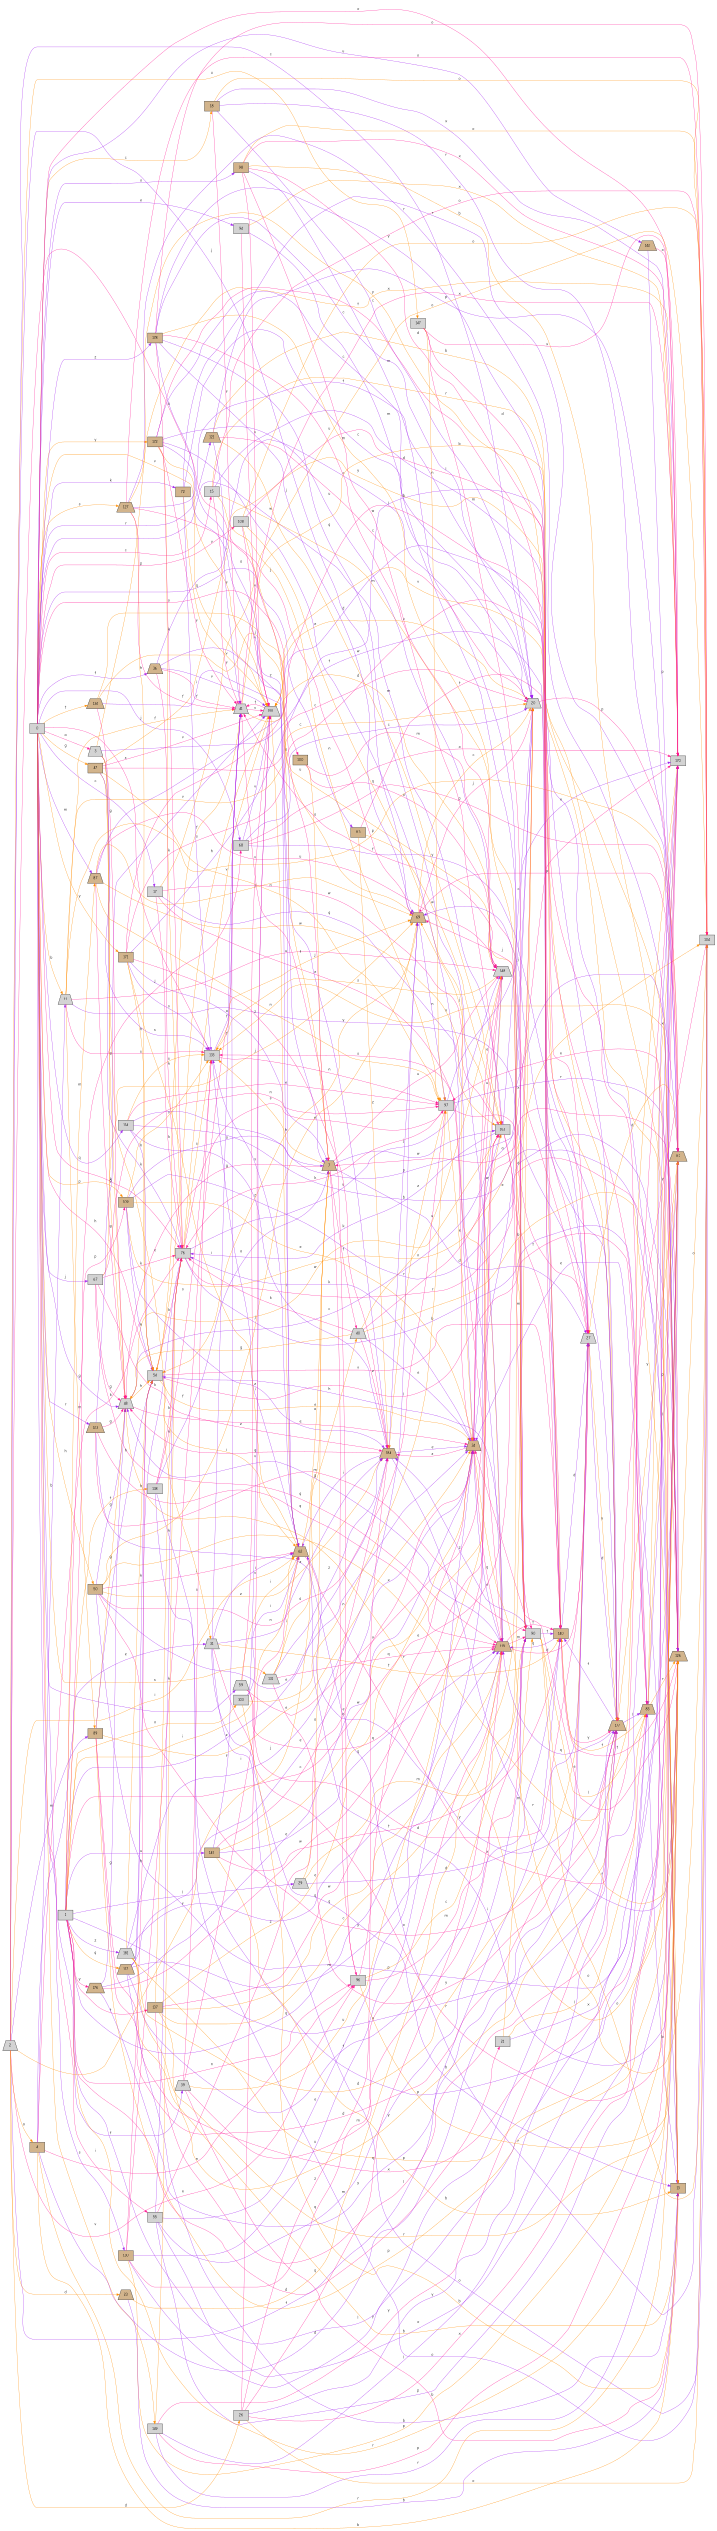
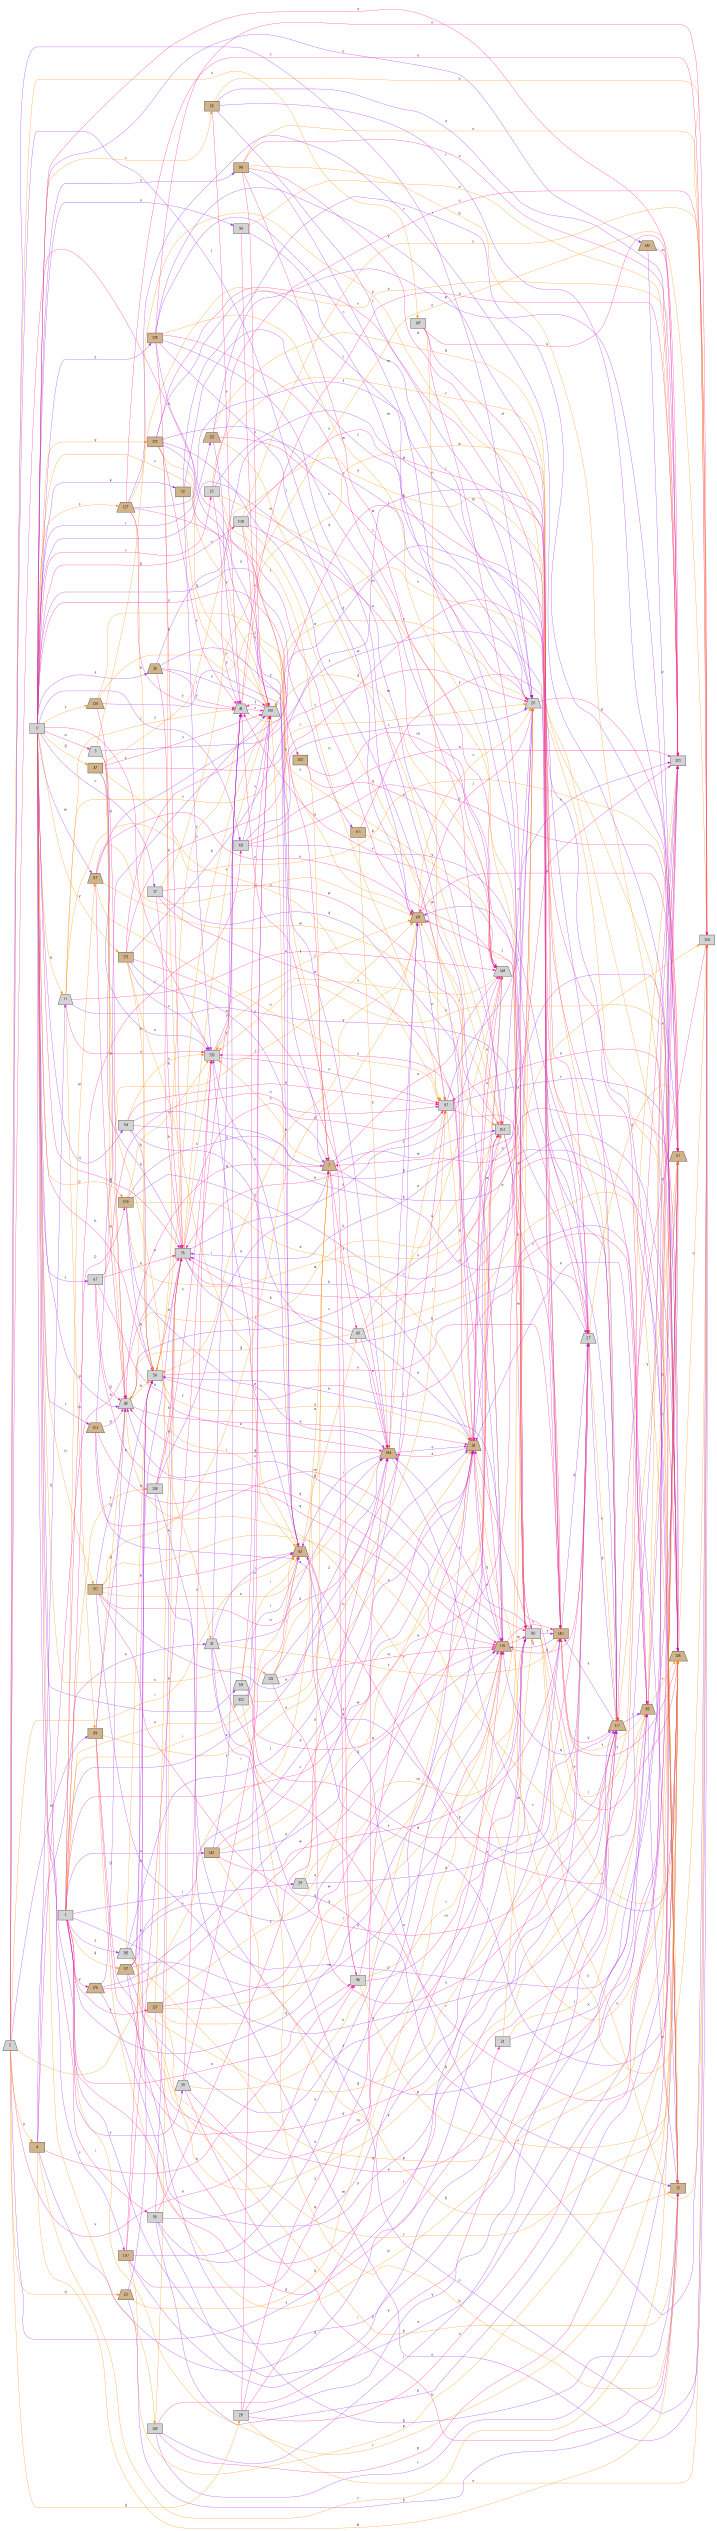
  strict digraph {
    fontname="Comic Neue"
    rankdir=LR
    node [fillcolor=lightgrey fontname="Comic Neue" shape=box style=filled]
    edge [color=purple fontname="Comic Neue"]
    3 [shape=trapezium]
    0
    11 [shape=trapezium]
    15
    17
    18 [fillcolor=tan]
    36 [fillcolor=tan shape=trapezium]
    39 [shape=trapezium]
    47 [fillcolor=tan]
    48 [shape=trapezium]
    50 [fillcolor=tan]
    54
    55
    59 [shape=trapezium]
    67
    68
    72 [fillcolor=tan]
    76
    87 [fillcolor=tan shape=trapezium]
    94
    98 [fillcolor=tan]
    100 [fillcolor=tan]
    108
    109 [fillcolor=tan]
    113 [fillcolor=tan]
    114
    121 [fillcolor=tan shape=trapezium]
    123 [fillcolor=tan shape=trapezium]
    127 [fillcolor=tan shape=trapezium]
    130 [fillcolor=tan]
    131 [shape=trapezium]
    133
    134 [fillcolor=tan shape=trapezium]
    142 [fillcolor=tan shape=trapezium]
    149
    155 [shape=trapezium]
    163
    170
    171 [fillcolor=tan]
    172 [fillcolor=tan]
    178 [fillcolor=tan]
    140 [fillcolor=tan]
    31 [shape=trapezium]
    20 [shape=trapezium]
    89 [fillcolor=tan]
    148 [shape=trapezium]
    41 [shape=trapezium]
    112 [fillcolor=tan shape=trapezium]
    177 [fillcolor=tan shape=trapezium]
    126 [fillcolor=tan shape=trapezium]
    104
    27 [shape=trapezium]
    90
    97
    119 [fillcolor=tan shape=trapezium]
    34 [fillcolor=tan shape=trapezium]
    184 [fillcolor=tan shape=trapezium]
    62 [fillcolor=tan shape=trapezium]
    13 [fillcolor=tan]
    69 [fillcolor=tan shape=trapezium]
    83 [fillcolor=tan shape=trapezium]
    7 [fillcolor=tan shape=trapezium]
    1
    21
    n65 [label=29 shape=trapezium]
    96
    103
    117 [fillcolor=tan shape=trapezium]
    137 [fillcolor=tan]
    138
    145 [fillcolor=tan]
    176 [fillcolor=tan shape=trapezium]
    181 [shape=trapezium]
    2 [shape=trapezium]
    4 [fillcolor=tan]
    23 [fillcolor=tan shape=trapezium]
    26
    40 [shape=trapezium]
    147
    3 -> 48 [color=darkorange label=g]
    3 -> 133 [label=s]
    3 -> 170 [color=darkorange label=x]
    3 -> 140 [label=t]
    3 -> 31 [color=darkorange label=e]
    0 -> 3 [color=deeppink label=a]
    0 -> 11 [color=darkorange label=b]
    0 -> 15 [color=deeppink label=c]
    0 -> 17 [label=c]
    0 -> 18 [color=darkorange label=c]
    0 -> 36 [label=f]
    0 -> 39 [label=f]
    0 -> 47 [color=darkorange label=g]
    0 -> 48 [label=g]
    0 -> 50 [color=darkorange label=h]
    0 -> 54 [color=deeppink label=h]
    0 -> 55 [color=deeppink label=i]
    0 -> 59 [label=i]
    0 -> 67 [label=j]
    0 -> 68 [label=j]
    0 -> 72 [label=k]
    0 -> 76 [color=deeppink label=k]
    0 -> 87 [label=m]
    0 -> 94 [label=n]
    0 -> 98 [label=o]
    0 -> 100 [color=deeppink label=o]
    0 -> 108 [color=deeppink label=p]
    0 -> 109 [color=darkorange label=p]
    0 -> 113 [label=q]
    0 -> 114 [label=q]
    0 -> 121 [label=r]
    0 -> 123 [label=r]
    0 -> 127 [color=darkorange label=s]
    0 -> 130 [label=s]
    0 -> 131 [color=darkorange label=s]
    0 -> 133 [color=deeppink label=s]
    0 -> 134 [color=darkorange label=t]
    0 -> 142 [label=u]
    0 -> 149 [color=darkorange label=v]
    0 -> 155 [color=darkorange label=v]
    0 -> 163 [label=w]
    0 -> 170 [color=deeppink label=x]
    0 -> 171 [color=darkorange label=y]
    0 -> 172 [color=darkorange label=y]
    0 -> 178 [label=z]
    11 -> 133 [color=deeppink label=s]
    11 -> 20 [color=darkorange label=c]
    11 -> 89 [color=darkorange label=m]
    11 -> 148 [color=deeppink label=u]
    11 -> 41 [color=darkorange label=f]
    11 -> 112 [color=darkorange label=p]
    11 -> 177 [label=y]
    15 -> 41 [color=deeppink label=f]
    15 -> 126 [color=darkorange label=r]
    15 -> 104 [color=deeppink label=o]
    15 -> 27 [label=d]
    15 -> 90 [color=darkorange label=m]
    15 -> 97 [color=darkorange label=n]
    17 -> 76 [color=deeppink label=k]
    17 -> 163 [color=deeppink label=w]
    17 -> 104 [color=darkorange label=o]
    17 -> 119 [label=q]
    17 -> 34 [color=deeppink label=e]
    18 -> 170 [label=x]
    18 -> 20 [label=c]
    18 -> 41 [color=deeppink label=f]
    18 -> 126 [label=r]
    18 -> 104 [color=darkorange label=o]
    36 -> 76 [color=deeppink label=k]
    36 -> 155 [label=v]
    36 -> 20 [label=c]
    36 -> 41 [color=deeppink label=f]
    36 -> 184 [label=z]
    39 -> 133 [color=deeppink label=s]
    39 -> 148 [color=darkorange label=u]
    39 -> 90 [color=deeppink label=m]
    39 -> 62 [color=deeppink label=i]
    39 -> 13 [color=deeppink label=b]
    47 -> 48 [color=darkorange label=g]
    47 -> 76 [label=k]
    47 -> 155 [color=deeppink label=v]
    47 -> 20 [color=deeppink label=c]
    47 -> 177 [color=darkorange label=y]
    47 -> 97 [color=darkorange label=n]
    48 -> 54 [color=darkorange label=h]
    48 -> 163 [color=darkorange label=w]
    48 -> 20 [label=c]
    48 -> 126 [color=darkorange label=r]
    48 -> 34 [color=deeppink label=e]
    50 -> 48 [label=g]
    50 -> 170 [color=darkorange label=x]
    50 -> 112 [label=p]
    50 -> 177 [color=deeppink label=y]
    50 -> 97 [color=deeppink label=n]
    50 -> 34 [label=e]
    50 -> 184 [color=darkorange label=z]
    50 -> 62 [color=deeppink label=i]
    50 -> 69 [color=darkorange label=j]
    54 -> 76 [color=deeppink label=k]
    54 -> 140 [color=deeppink label=t]
    54 -> 41 [color=darkorange label=f]
    54 -> 34 [color=darkorange label=e]
    54 -> 62 [color=darkorange label=i]
    54 -> 83 [color=deeppink label=l]
    55 -> 76 [label=k]
    55 -> 170 [label=x]
    55 -> 112 [label=p]
    55 -> 90 [label=m]
    55 -> 34 [label=e]
    55 -> 184 [color=deeppink label=z]
    59 -> 155 [color=deeppink label=v]
-   59 -> 148 [color=deeppink label=u]
+   108 -> 148 [color=deeppink label=u]
    59 -> 27 [color=deeppink label=d]
    59 -> 119 [color=deeppink label=q]
    59 -> 62 [color=darkorange label=i]
    67 -> 48 [color=deeppink label=g]
    67 -> 76 [color=deeppink label=k]
    67 -> 97 [color=deeppink label=n]
    67 -> 119 [color=deeppink label=q]
    67 -> 184 [color=deeppink label=z]
    67 -> 69 [color=darkorange label=j]
    68 -> 155 [label=v]
    68 -> 170 [color=deeppink label=x]
    68 -> 20 [label=c]
    68 -> 112 [color=deeppink label=p]
    68 -> 177 [label=y]
    72 -> 133 [label=s]
    72 -> 155 [color=darkorange label=v]
    72 -> 20 [label=c]
    72 -> 126 [label=r]
    76 -> 133 [color=darkorange label=s]
    76 -> 155 [color=darkorange label=v]
    76 -> 148 [label=u]
    76 -> 126 [color=deeppink label=r]
    76 -> 97 [color=deeppink label=n]
    76 -> 13 [label=b]
    87 -> 48 [color=deeppink label=g]
    87 -> 163 [color=darkorange label=w]
    87 -> 148 [color=deeppink label=u]
    87 -> 27 [label=d]
    87 -> 97 [color=darkorange label=n]
    87 -> 69 [color=darkorange label=j]
    94 -> 155 [color=deeppink label=v]
    94 -> 170 [color=darkorange label=x]
    94 -> 90 [label=m]
    98 -> 155 [color=deeppink label=v]
    98 -> 163 [color=deeppink label=w]
    98 -> 170 [color=deeppink label=x]
    98 -> 104 [color=darkorange label=o]
    98 -> 27 [color=deeppink label=d]
    98 -> 90 [label=m]
    98 -> 13 [color=darkorange label=b]
    100 -> 148 [color=deeppink label=u]
    100 -> 90 [color=deeppink label=m]
    100 -> 7 [color=darkorange label=a]
    108 -> 155 [color=deeppink label=v]
    108 -> 104 [color=darkorange label=o]
    108 -> 119 [color=darkorange label=q]
    108 -> 83 [color=deeppink label=l]
    108 -> 7 [color=darkorange label=a]
    109 -> 54 [label=h]
    109 -> 133 [color=darkorange label=s]
    109 -> 126 [label=r]
    109 -> 104 [color=darkorange label=o]
    109 -> 34 [color=darkorange label=e]
    109 -> 184 [label=z]
    109 -> 7 [label=a]
    113 -> 163 [color=darkorange label=w]
    113 -> 140 [color=deeppink label=t]
    113 -> 184 [color=darkorange label=z]
    114 -> 54 [label=h]
    114 -> 133 [color=darkorange label=s]
    114 -> 112 [label=p]
    114 -> 97 [color=deeppink label=n]
    114 -> 184 [label=z]
    114 -> 13 [label=b]
    121 -> 163 [color=darkorange label=w]
    121 -> 20 [color=deeppink label=c]
    121 -> 41 [label=f]
    121 -> 112 [label=p]
    121 -> 13 [color=darkorange label=b]
    123 -> 48 [color=deeppink label=g]
    123 -> 155 [label=v]
    123 -> 104 [label=o]
    123 -> 90 [color=deeppink label=m]
    123 -> 119 [color=deeppink label=q]
    127 -> 54 [color=darkorange label=h]
    127 -> 140 [label=t]
    127 -> 41 [color=deeppink label=f]
    127 -> 177 [color=darkorange label=y]
    127 -> 126 [label=r]
    127 -> 104 [color=deeppink label=o]
    127 -> 69 [color=deeppink label=j]
    130 -> 54 [color=deeppink label=h]
    130 -> 148 [label=u]
    130 -> 41 [color=deeppink label=f]
    130 -> 112 [color=darkorange label=p]
    130 -> 177 [label=y]
    130 -> 119 [color=deeppink label=q]
    131 -> 177 [color=deeppink label=y]
    131 -> 119 [color=deeppink label=q]
    131 -> 184 [label=z]
    131 -> 62 [color=darkorange label=i]
    131 -> 7 [color=darkorange label=a]
    133 -> 41 [label=f]
    133 -> 97 [color=deeppink label=n]
    133 -> 62 [label=i]
    133 -> 69 [color=darkorange label=j]
    134 -> 48 [color=deeppink label=g]
    134 -> 148 [color=darkorange label=u]
    134 -> 62 [label=i]
    134 -> 69 [color=darkorange label=j]
    142 -> 170 [color=deeppink label=x]
    142 -> 112 [label=p]
    149 -> 76 [color=darkorange label=k]
    149 -> 112 [color=deeppink label=p]
    149 -> 177 [color=deeppink label=y]
    149 -> 126 [label=r]
    149 -> 83 [label=l]
    155 -> 54 [color=darkorange label=h]
    155 -> 41 [color=deeppink label=f]
    155 -> 62 [color=darkorange label=i]
    163 -> 76 [label=k]
    163 -> 140 [color=deeppink label=t]
    163 -> 20 [label=c]
    163 -> 90 [color=deeppink label=m]
    163 -> 69 [color=darkorange label=j]
    171 -> 54 [color=darkorange label=h]
    171 -> 133 [label=s]
    171 -> 27 [color=deeppink label=d]
    171 -> 184 [color=deeppink label=z]
    171 -> 62 [color=darkorange label=i]
    171 -> 13 [label=b]
    171 -> 83 [color=deeppink label=l]
    171 -> 7 [label=a]
    172 -> 76 [color=darkorange label=k]
    172 -> 155 [color=darkorange label=v]
    172 -> 140 [color=deeppink label=t]
    172 -> 20 [label=c]
    172 -> 148 [label=u]
    172 -> 41 [color=deeppink label=f]
    172 -> 34 [label=e]
    172 -> 62 [label=i]
    178 -> 76 [color=deeppink label=k]
    178 -> 20 [label=c]
    178 -> 148 [color=deeppink label=u]
    178 -> 177 [label=y]
    178 -> 104 [color=deeppink label=o]
    178 -> 90 [color=darkorange label=m]
    178 -> 119 [label=q]
    178 -> 69 [label=j]
    178 -> 7 [label=a]
    140 -> 155 [color=darkorange label=v]
    140 -> 177 [color=deeppink label=y]
    140 -> 27 [label=d]
    140 -> 119 [label=q]
    31 -> 140 [color=darkorange label=t]
    31 -> 41 [label=f]
    31 -> 126 [color=deeppink label=r]
    31 -> 104 [label=o]
    31 -> 184 [label=z]
    31 -> 62 [label=i]
    31 -> 13 [label=b]
    20 -> 155 [color=darkorange label=v]
    20 -> 112 [color=deeppink label=p]
    20 -> 34 [label=e]
    20 -> 69 [color=deeppink label=j]
    89 -> 48 [color=darkorange label=g]
    89 -> 54 [label=h]
    89 -> 170 [color=deeppink label=x]
    89 -> 112 [color=darkorange label=p]
    89 -> 27 [color=deeppink label=d]
    89 -> 34 [color=darkorange label=e]
    148 -> 133 [color=darkorange label=s]
    148 -> 41 [color=deeppink label=f]
    148 -> 34 [color=deeppink label=e]
    41 -> 155 [color=deeppink label=v]
    41 -> 170 [color=deeppink label=x]
    41 -> 90 [color=darkorange label=m]
    41 -> 13 [color=darkorange label=b]
    112 -> 177 [color=darkorange label=y]
    112 -> 27 [color=darkorange label=d]
    112 -> 83 [label=l]
    177 -> 140 [label=t]
    177 -> 27 [label=d]
    177 -> 119 [label=q]
    177 -> 69 [label=j]
    177 -> 83 [label=l]
    126 -> 133 [color=darkorange label=s]
    126 -> 140 [color=deeppink label=t]
    126 -> 104 [color=darkorange label=o]
    126 -> 97 [color=deeppink label=n]
    126 -> 34 [color=deeppink label=e]
    126 -> 62 [label=i]
    126 -> 7 [color=deeppink label=a]
    104 -> 177 [color=deeppink label=y]
    27 -> 177 [color=darkorange label=y]
    27 -> 69 [color=deeppink label=j]
    90 -> 140 [label=t]
    90 -> 126 [color=darkorange label=r]
    90 -> 104 [color=darkorange label=o]
    90 -> 184 [label=z]
    90 -> 83 [color=darkorange label=l]
    97 -> 76 [color=deeppink label=k]
    97 -> 170 [label=x]
    97 -> 126 [label=r]
    97 -> 27 [color=deeppink label=d]
    97 -> 34 [color=darkorange label=e]
    97 -> 184 [color=darkorange label=z]
    119 -> 48 [label=g]
    119 -> 54 [label=h]
    119 -> 133 [color=deeppink label=s]
    119 -> 140 [color=deeppink label=t]
    119 -> 27 [color=deeppink label=d]
    119 -> 90 [color=deeppink label=m]
    119 -> 34 [label=e]
    34 -> 76 [label=k]
    34 -> 163 [label=w]
    34 -> 148 [color=deeppink label=u]
    34 -> 104 [color=darkorange label=o]
    34 -> 119 [color=deeppink label=q]
    34 -> 184 [color=deeppink label=z]
    184 -> 48 [color=deeppink label=g]
    184 -> 126 [label=r]
    184 -> 34 [label=e]
    184 -> 62 [label=i]
    184 -> 69 [label=j]
    62 -> 133 [label=s]
    62 -> 170 [color=deeppink label=x]
    62 -> 177 [label=y]
    62 -> 7 [color=darkorange label=a]
    69 -> 54 [color=darkorange label=h]
    69 -> 20 [color=darkorange label=c]
    69 -> 112 [color=deeppink label=p]
    69 -> 97 [label=n]
    83 -> 170 [color=darkorange label=x]
    83 -> 140 [color=darkorange label=t]
    83 -> 112 [color=darkorange label=p]
    83 -> 126 [color=darkorange label=r]
    83 -> 34 [label=e]
    83 -> 13 [label=b]
    7 -> 48 [color=deeppink label=g]
    7 -> 133 [color=darkorange label=s]
    7 -> 163 [label=w]
    7 -> 148 [color=deeppink label=u]
    7 -> 27 [label=d]
    7 -> 96 [color=deeppink label=n]
    7 -> 40 [color=deeppink label=f]
    1 -> 68 [color=deeppink label=j]
    1 -> 87 [color=darkorange label=m]
    1 -> 109 [color=deeppink label=p]
    1 -> 170 [label=x]
    1 -> 20 [color=deeppink label=c]
    1 -> 126 [color=darkorange label=r]
    1 -> 119 [label=q]
    1 -> 184 [label=z]
    1 -> 62 [color=darkorange label=i]
    1 -> 83 [label=l]
    1 -> 21 [color=deeppink label=d]
    1 -> n65 [label=l]
    1 -> 96 [color=deeppink label=n]
    1 -> 103 [color=darkorange label=o]
    1 -> 117 [color=darkorange label=q]
    1 -> 137 [color=deeppink label=t]
    1 -> 138 [color=darkorange label=t]
    1 -> 145 [label=u]
    1 -> 176 [color=deeppink label=y]
    1 -> 181 [label=z]
    21 -> 170 [label=x]
    21 -> 90 [color=darkorange label=m]
    21 -> 83 [color=darkorange label=l]
    n65 -> 27 [label=d]
    n65 -> 90 [color=darkorange label=m]
    n65 -> 7 [color=darkorange label=a]
    96 -> 20 [color=darkorange label=c]
    96 -> 41 [color=deeppink label=f]
    96 -> 126 [color=darkorange label=r]
    96 -> 90 [color=deeppink label=m]
    96 -> 34 [color=deeppink label=e]
    103 -> 155 [label=v]
    103 -> 97 [color=darkorange label=n]
    103 -> 62 [label=i]
    103 -> 13 [color=darkorange label=b]
    117 -> 54 [label=h]
    117 -> 76 [label=k]
    117 -> 140 [label=t]
    117 -> 90 [label=m]
    117 -> 34 [label=e]
    117 -> 13 [label=b]
    137 -> 76 [color=darkorange label=k]
    137 -> 163 [color=deeppink label=w]
    137 -> 20 [color=darkorange label=c]
    137 -> 177 [color=darkorange label=y]
    137 -> 119 [color=darkorange label=q]
    137 -> 34 [color=darkorange label=e]
    137 -> 83 [color=deeppink label=l]
    138 -> 76 [color=deeppink label=k]
    138 -> 133 [color=deeppink label=s]
    138 -> 112 [label=p]
    138 -> 104 [label=o]
    138 -> 7 [label=a]
    145 -> 163 [color=darkorange label=w]
    145 -> 140 [color=deeppink label=t]
    145 -> 41 [label=f]
    145 -> 119 [label=q]
    145 -> 34 [color=deeppink label=e]
    145 -> 13 [color=darkorange label=b]
    176 -> 48 [label=g]
    176 -> 163 [color=deeppink label=w]
    176 -> 177 [label=y]
    176 -> 34 [label=e]
    181 -> 54 [color=darkorange label=h]
    181 -> 112 [color=darkorange label=p]
    181 -> 126 [color=darkorange label=r]
    181 -> 27 [color=darkorange label=d]
    181 -> 119 [label=q]
    181 -> 13 [color=darkorange label=b]
    181 -> 69 [label=j]
    2 -> 140 [label=t]
    2 -> 20 [label=c]
    2 -> 89 [label=m]
    2 -> 62 [color=darkorange label=i]
    2 -> 69 [label=j]
    2 -> 7 [color=deeppink label=a]
    2 -> 96 [color=deeppink label=n]
    2 -> 4 [color=darkorange label=a]
    2 -> 23 [color=darkorange label=d]
    2 -> 26 [color=darkorange label=d]
    2 -> 40 [color=darkorange label=f]
    2 -> 147 [color=darkorange label=u]
    4 -> 11 [label=b]
    4 -> 76 [color=deeppink label=k]
    4 -> 31 [label=e]
    4 -> 126 [color=darkorange label=r]
    4 -> 27 [label=d]
    4 -> 13 [color=darkorange label=b]
    4 -> 96 [color=deeppink label=n]
+   23 -> 54 [label=h]
    23 -> 119 [color=darkorange label=q]
    23 -> 13 [label=b]
    26 -> 155 [color=deeppink label=v]
    26 -> 170 [color=deeppink label=x]
    26 -> 177 [label=y]
    26 -> 104 [color=darkorange label=o]
    26 -> 119 [color=deeppink label=q]
    26 -> 184 [color=deeppink label=z]
    40 -> 48 [color=darkorange label=g]
    40 -> 76 [color=deeppink label=k]
    40 -> 170 [color=deeppink label=x]
    40 -> 148 [color=darkorange label=u]
    40 -> 34 [label=e]
    40 -> 184 [color=deeppink label=z]
    40 -> 13 [color=darkorange label=b]
    147 -> 170 [color=deeppink label=x]
    147 -> 27 [color=deeppink label=d]
    147 -> 90 [color=deeppink label=m]
    147 -> 97 [color=darkorange label=n]
  }
